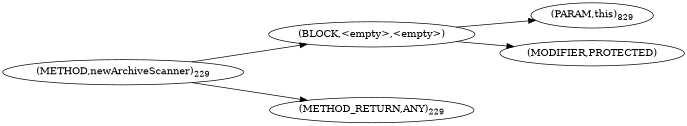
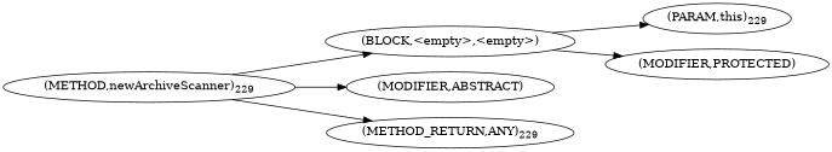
  digraph {
    rankdir=LR
    n1 [label=<(METHOD,newArchiveScanner)<SUB>229</SUB>>]
    n2 [label=<(BLOCK,&lt;empty&gt;,&lt;empty&gt;)>]
+   n3 [label=<(MODIFIER,ABSTRACT)>]
    n4 [label=<(METHOD_RETURN,ANY)<SUB>229</SUB>>]
-   n5 [label=<(PARAM,this)<SUB>829</SUB>>]
+   n5 [label=<(PARAM,this)<SUB>229</SUB>>]
    n6 [label=<(MODIFIER,PROTECTED)>]
    n1 -> n2
+   n1 -> n3
    n1 -> n4
    n2 -> n5
    n2 -> n6
  }
